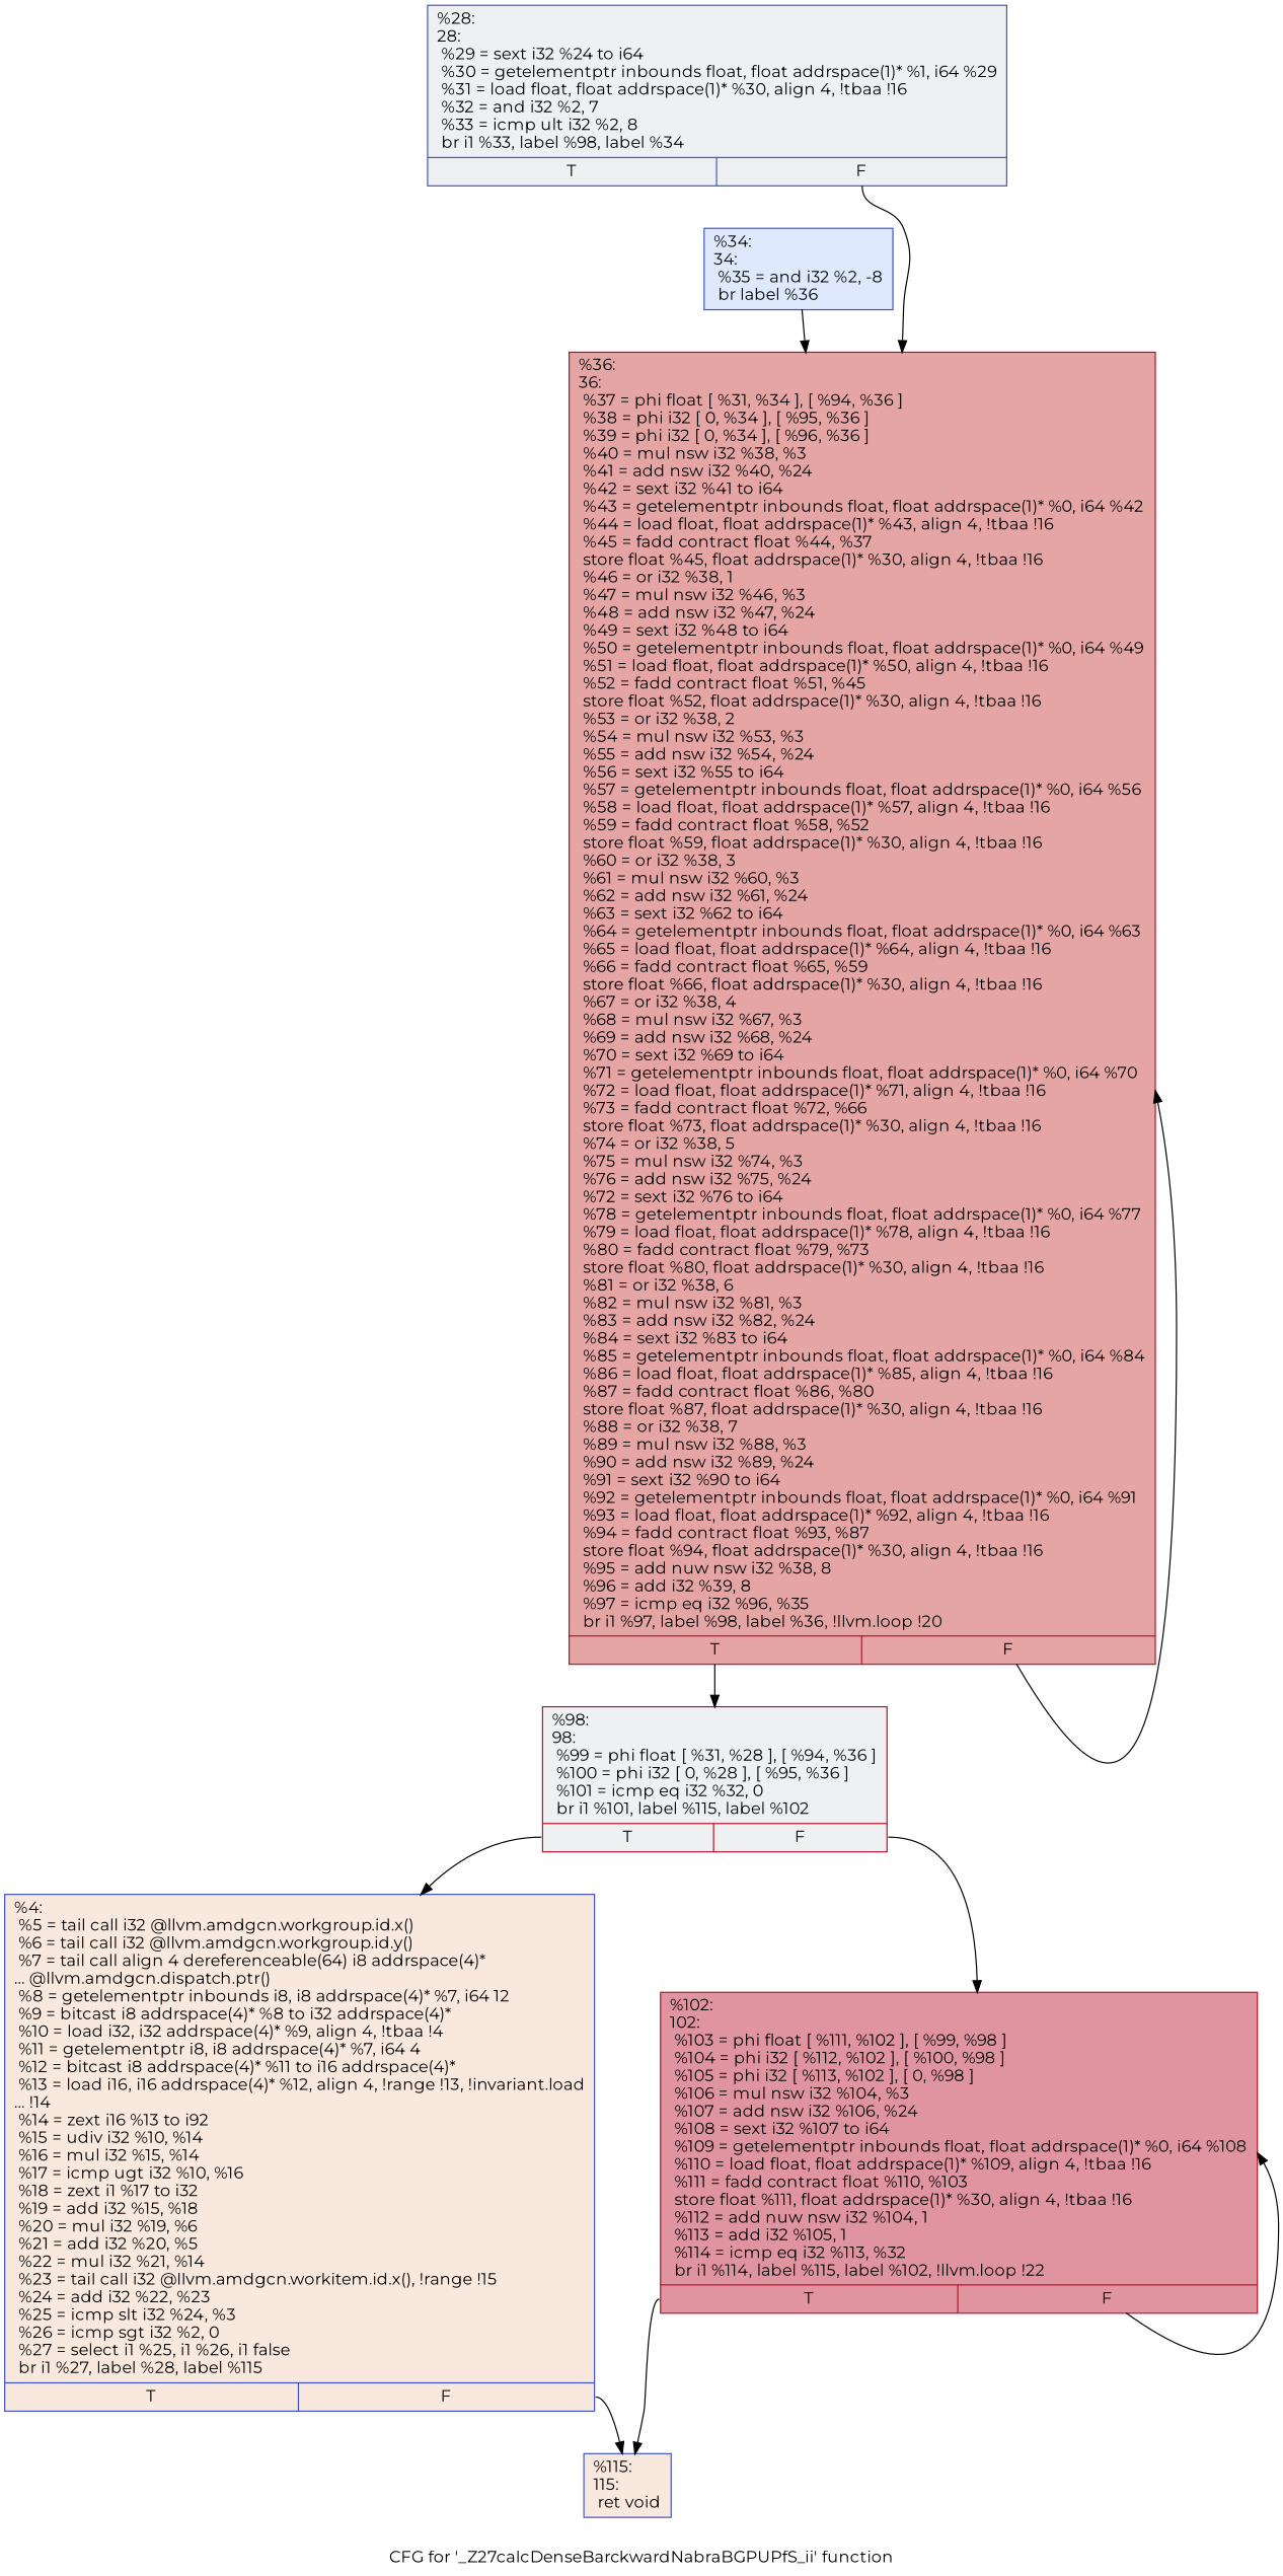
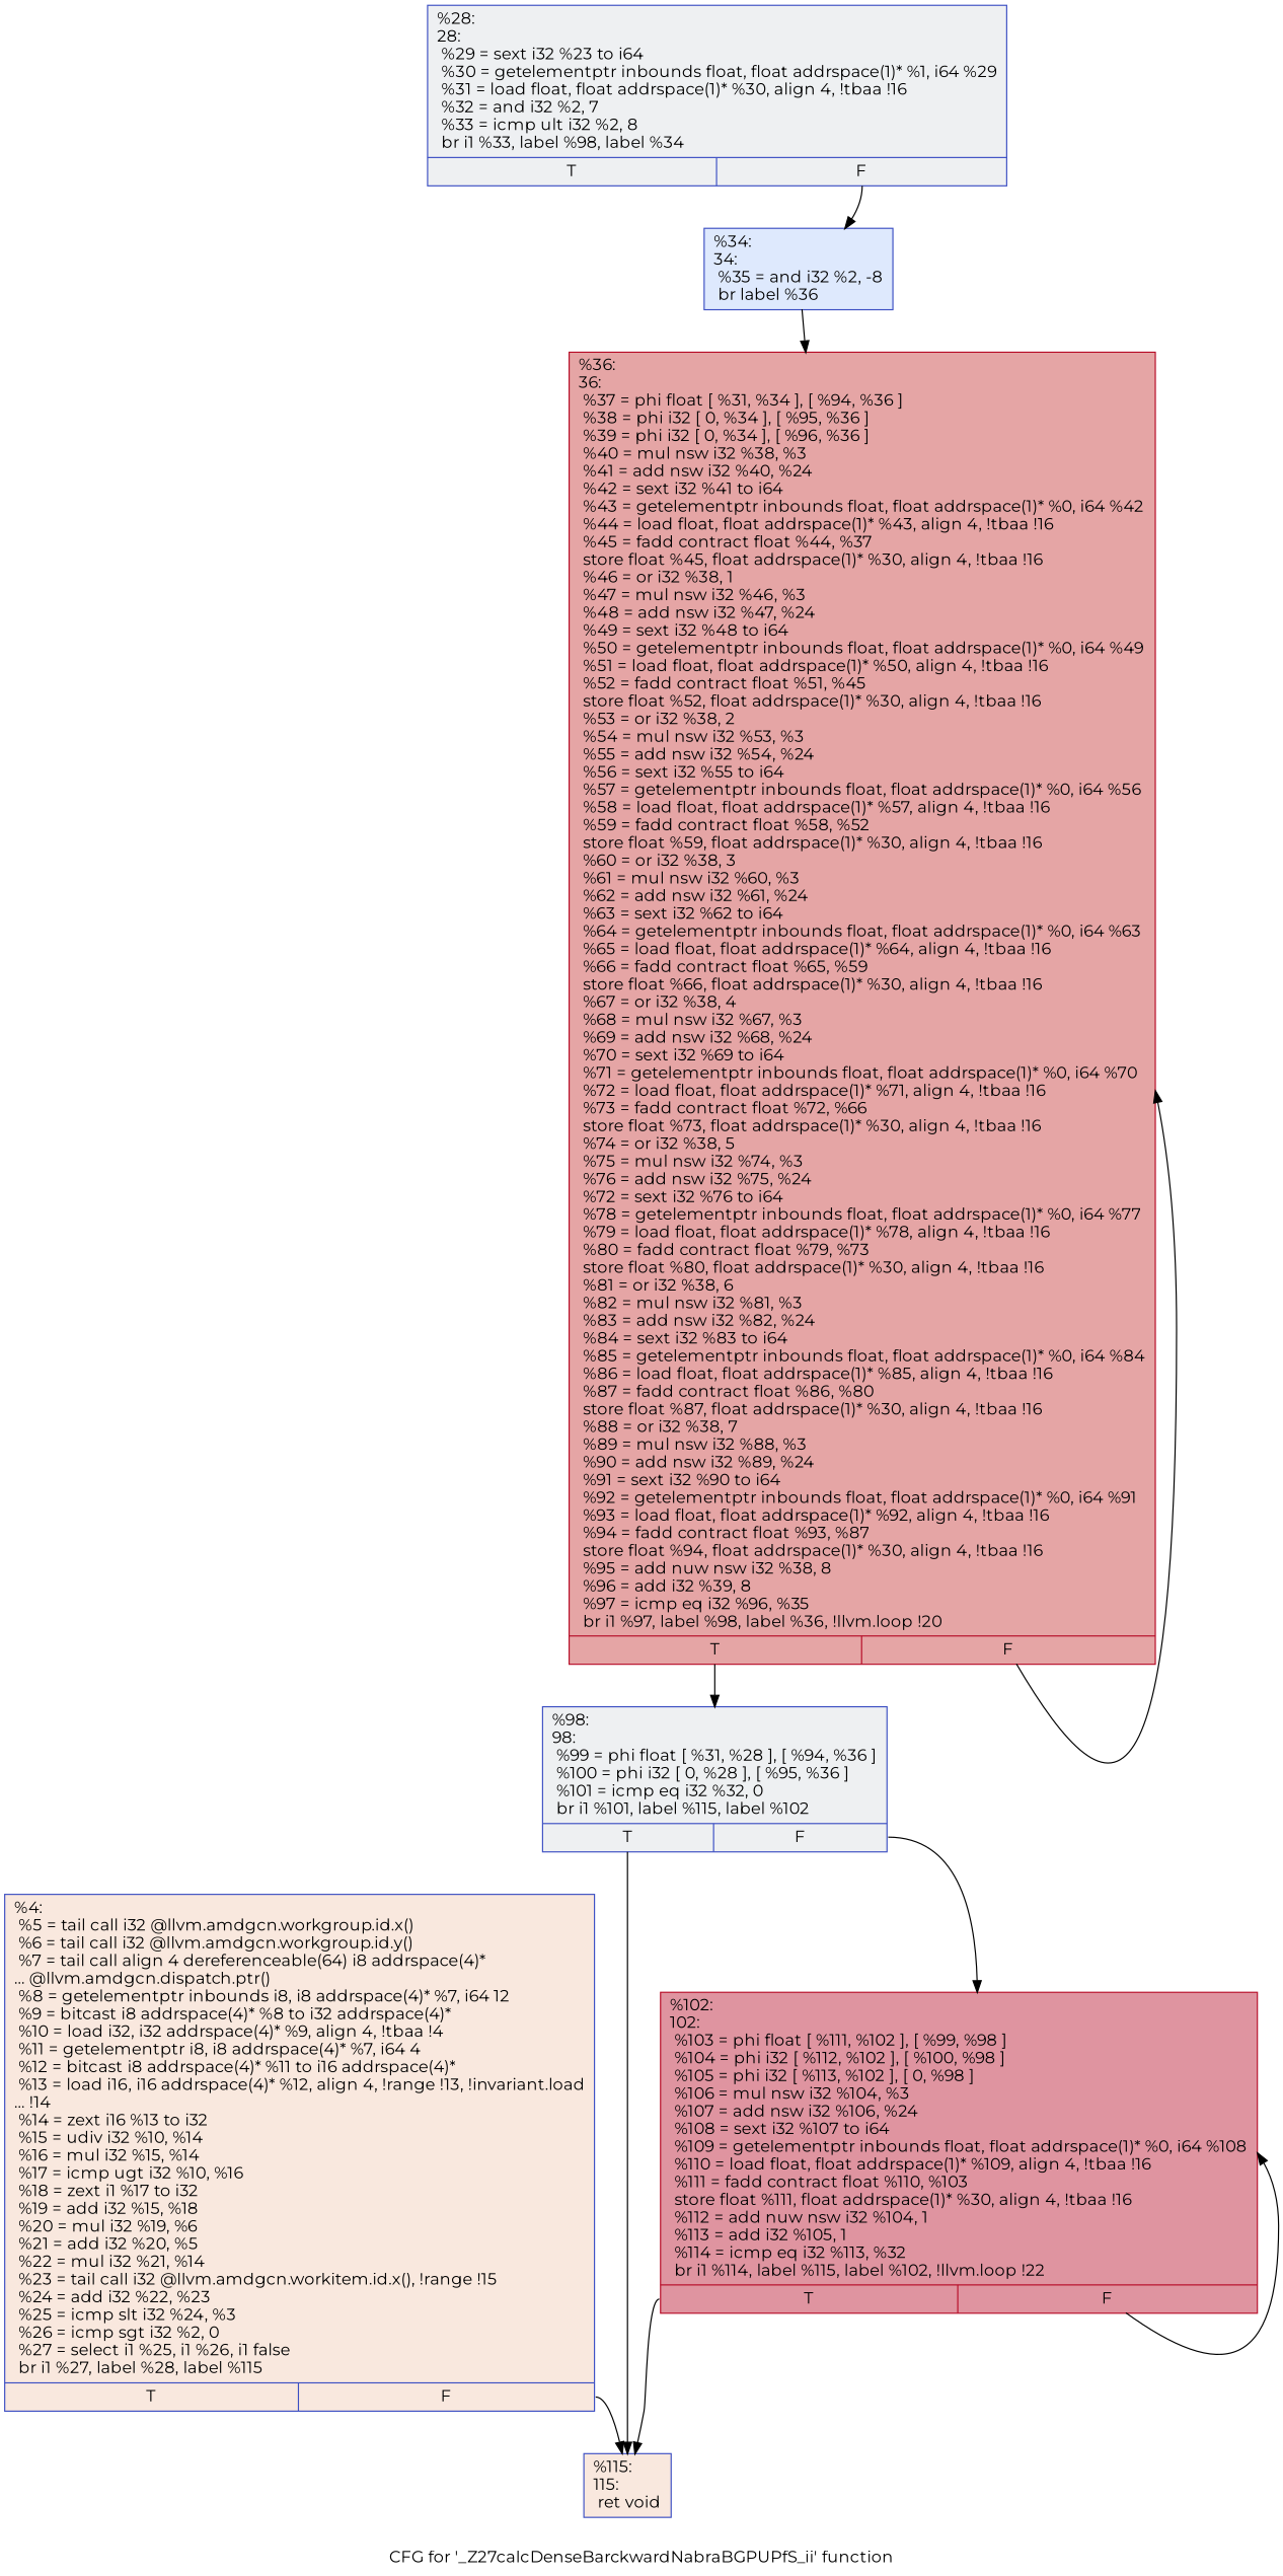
  digraph {
    fontname=Montserrat
    label="CFG for '_Z27calcDenseBarckwardNabraBGPUPfS_ii' function"
    node [color="#3d50c3ff" fillcolor="#f2cab570" fontname=Montserrat shape=record style=filled]
    edge [fontname=Montserrat tailport=s1]
-   n1 [label="{%4:\l  %5 = tail call i32 @llvm.amdgcn.workgroup.id.x()\l  %6 = tail call i32 @llvm.amdgcn.workgroup.id.y()\l  %7 = tail call align 4 dereferenceable(64) i8 addrspace(4)*\l... @llvm.amdgcn.dispatch.ptr()\l  %8 = getelementptr inbounds i8, i8 addrspace(4)* %7, i64 12\l  %9 = bitcast i8 addrspace(4)* %8 to i32 addrspace(4)*\l  %10 = load i32, i32 addrspace(4)* %9, align 4, !tbaa !4\l  %11 = getelementptr i8, i8 addrspace(4)* %7, i64 4\l  %12 = bitcast i8 addrspace(4)* %11 to i16 addrspace(4)*\l  %13 = load i16, i16 addrspace(4)* %12, align 4, !range !13, !invariant.load\l... !14\l  %14 = zext i16 %13 to i92\l  %15 = udiv i32 %10, %14\l  %16 = mul i32 %15, %14\l  %17 = icmp ugt i32 %10, %16\l  %18 = zext i1 %17 to i32\l  %19 = add i32 %15, %18\l  %20 = mul i32 %19, %6\l  %21 = add i32 %20, %5\l  %22 = mul i32 %21, %14\l  %23 = tail call i32 @llvm.amdgcn.workitem.id.x(), !range !15\l  %24 = add i32 %22, %23\l  %25 = icmp slt i32 %24, %3\l  %26 = icmp sgt i32 %2, 0\l  %27 = select i1 %25, i1 %26, i1 false\l  br i1 %27, label %28, label %115\l|{<s0>T|<s1>F}}"]
+   n1 [label="{%4:\l  %5 = tail call i32 @llvm.amdgcn.workgroup.id.x()\l  %6 = tail call i32 @llvm.amdgcn.workgroup.id.y()\l  %7 = tail call align 4 dereferenceable(64) i8 addrspace(4)*\l... @llvm.amdgcn.dispatch.ptr()\l  %8 = getelementptr inbounds i8, i8 addrspace(4)* %7, i64 12\l  %9 = bitcast i8 addrspace(4)* %8 to i32 addrspace(4)*\l  %10 = load i32, i32 addrspace(4)* %9, align 4, !tbaa !4\l  %11 = getelementptr i8, i8 addrspace(4)* %7, i64 4\l  %12 = bitcast i8 addrspace(4)* %11 to i16 addrspace(4)*\l  %13 = load i16, i16 addrspace(4)* %12, align 4, !range !13, !invariant.load\l... !14\l  %14 = zext i16 %13 to i32\l  %15 = udiv i32 %10, %14\l  %16 = mul i32 %15, %14\l  %17 = icmp ugt i32 %10, %16\l  %18 = zext i1 %17 to i32\l  %19 = add i32 %15, %18\l  %20 = mul i32 %19, %6\l  %21 = add i32 %20, %5\l  %22 = mul i32 %21, %14\l  %23 = tail call i32 @llvm.amdgcn.workitem.id.x(), !range !15\l  %24 = add i32 %22, %23\l  %25 = icmp slt i32 %24, %3\l  %26 = icmp sgt i32 %2, 0\l  %27 = select i1 %25, i1 %26, i1 false\l  br i1 %27, label %28, label %115\l|{<s0>T|<s1>F}}"]
    n2 [label="{%115:\l115:                                              \l  ret void\l}"]
-   n3 [fillcolor="#d9dce170" label="{%28:\l28:                                               \l  %29 = sext i32 %24 to i64\l  %30 = getelementptr inbounds float, float addrspace(1)* %1, i64 %29\l  %31 = load float, float addrspace(1)* %30, align 4, !tbaa !16\l  %32 = and i32 %2, 7\l  %33 = icmp ult i32 %2, 8\l  br i1 %33, label %98, label %34\l|{<s0>T|<s1>F}}"]
+   n3 [fillcolor="#d9dce170" label="{%28:\l28:                                               \l  %29 = sext i32 %23 to i64\l  %30 = getelementptr inbounds float, float addrspace(1)* %1, i64 %29\l  %31 = load float, float addrspace(1)* %30, align 4, !tbaa !16\l  %32 = and i32 %2, 7\l  %33 = icmp ult i32 %2, 8\l  br i1 %33, label %98, label %34\l|{<s0>T|<s1>F}}"]
    n4 [fillcolor="#b5cdfa70" label="{%34:\l34:                                               \l  %35 = and i32 %2, -8\l  br label %36\l}"]
-   n5 [color="#b70d28ff" fillcolor="#d9dce170" label="{%98:\l98:                                               \l  %99 = phi float [ %31, %28 ], [ %94, %36 ]\l  %100 = phi i32 [ 0, %28 ], [ %95, %36 ]\l  %101 = icmp eq i32 %32, 0\l  br i1 %101, label %115, label %102\l|{<s0>T|<s1>F}}"]
+   n5 [fillcolor="#d9dce170" label="{%98:\l98:                                               \l  %99 = phi float [ %31, %28 ], [ %94, %36 ]\l  %100 = phi i32 [ 0, %28 ], [ %95, %36 ]\l  %101 = icmp eq i32 %32, 0\l  br i1 %101, label %115, label %102\l|{<s0>T|<s1>F}}"]
    n6 [color="#b70d28ff" fillcolor="#b70d2870" label="{%102:\l102:                                              \l  %103 = phi float [ %111, %102 ], [ %99, %98 ]\l  %104 = phi i32 [ %112, %102 ], [ %100, %98 ]\l  %105 = phi i32 [ %113, %102 ], [ 0, %98 ]\l  %106 = mul nsw i32 %104, %3\l  %107 = add nsw i32 %106, %24\l  %108 = sext i32 %107 to i64\l  %109 = getelementptr inbounds float, float addrspace(1)* %0, i64 %108\l  %110 = load float, float addrspace(1)* %109, align 4, !tbaa !16\l  %111 = fadd contract float %110, %103\l  store float %111, float addrspace(1)* %30, align 4, !tbaa !16\l  %112 = add nuw nsw i32 %104, 1\l  %113 = add i32 %105, 1\l  %114 = icmp eq i32 %113, %32\l  br i1 %114, label %115, label %102, !llvm.loop !22\l|{<s0>T|<s1>F}}"]
    n7 [color="#b70d28ff" fillcolor="#c5333470" label="{%36:\l36:                                               \l  %37 = phi float [ %31, %34 ], [ %94, %36 ]\l  %38 = phi i32 [ 0, %34 ], [ %95, %36 ]\l  %39 = phi i32 [ 0, %34 ], [ %96, %36 ]\l  %40 = mul nsw i32 %38, %3\l  %41 = add nsw i32 %40, %24\l  %42 = sext i32 %41 to i64\l  %43 = getelementptr inbounds float, float addrspace(1)* %0, i64 %42\l  %44 = load float, float addrspace(1)* %43, align 4, !tbaa !16\l  %45 = fadd contract float %44, %37\l  store float %45, float addrspace(1)* %30, align 4, !tbaa !16\l  %46 = or i32 %38, 1\l  %47 = mul nsw i32 %46, %3\l  %48 = add nsw i32 %47, %24\l  %49 = sext i32 %48 to i64\l  %50 = getelementptr inbounds float, float addrspace(1)* %0, i64 %49\l  %51 = load float, float addrspace(1)* %50, align 4, !tbaa !16\l  %52 = fadd contract float %51, %45\l  store float %52, float addrspace(1)* %30, align 4, !tbaa !16\l  %53 = or i32 %38, 2\l  %54 = mul nsw i32 %53, %3\l  %55 = add nsw i32 %54, %24\l  %56 = sext i32 %55 to i64\l  %57 = getelementptr inbounds float, float addrspace(1)* %0, i64 %56\l  %58 = load float, float addrspace(1)* %57, align 4, !tbaa !16\l  %59 = fadd contract float %58, %52\l  store float %59, float addrspace(1)* %30, align 4, !tbaa !16\l  %60 = or i32 %38, 3\l  %61 = mul nsw i32 %60, %3\l  %62 = add nsw i32 %61, %24\l  %63 = sext i32 %62 to i64\l  %64 = getelementptr inbounds float, float addrspace(1)* %0, i64 %63\l  %65 = load float, float addrspace(1)* %64, align 4, !tbaa !16\l  %66 = fadd contract float %65, %59\l  store float %66, float addrspace(1)* %30, align 4, !tbaa !16\l  %67 = or i32 %38, 4\l  %68 = mul nsw i32 %67, %3\l  %69 = add nsw i32 %68, %24\l  %70 = sext i32 %69 to i64\l  %71 = getelementptr inbounds float, float addrspace(1)* %0, i64 %70\l  %72 = load float, float addrspace(1)* %71, align 4, !tbaa !16\l  %73 = fadd contract float %72, %66\l  store float %73, float addrspace(1)* %30, align 4, !tbaa !16\l  %74 = or i32 %38, 5\l  %75 = mul nsw i32 %74, %3\l  %76 = add nsw i32 %75, %24\l  %72 = sext i32 %76 to i64\l  %78 = getelementptr inbounds float, float addrspace(1)* %0, i64 %77\l  %79 = load float, float addrspace(1)* %78, align 4, !tbaa !16\l  %80 = fadd contract float %79, %73\l  store float %80, float addrspace(1)* %30, align 4, !tbaa !16\l  %81 = or i32 %38, 6\l  %82 = mul nsw i32 %81, %3\l  %83 = add nsw i32 %82, %24\l  %84 = sext i32 %83 to i64\l  %85 = getelementptr inbounds float, float addrspace(1)* %0, i64 %84\l  %86 = load float, float addrspace(1)* %85, align 4, !tbaa !16\l  %87 = fadd contract float %86, %80\l  store float %87, float addrspace(1)* %30, align 4, !tbaa !16\l  %88 = or i32 %38, 7\l  %89 = mul nsw i32 %88, %3\l  %90 = add nsw i32 %89, %24\l  %91 = sext i32 %90 to i64\l  %92 = getelementptr inbounds float, float addrspace(1)* %0, i64 %91\l  %93 = load float, float addrspace(1)* %92, align 4, !tbaa !16\l  %94 = fadd contract float %93, %87\l  store float %94, float addrspace(1)* %30, align 4, !tbaa !16\l  %95 = add nuw nsw i32 %38, 8\l  %96 = add i32 %39, 8\l  %97 = icmp eq i32 %96, %35\l  br i1 %97, label %98, label %36, !llvm.loop !20\l|{<s0>T|<s1>F}}"]
    n1 -> n2
-   n3 -> n7
+   n3 -> n4
    n4 -> n7 [tailport=s0]
-   n5 -> n1 [tailport=s0]
+   n5 -> n2 [tailport=s0]
    n5 -> n6
    n6 -> n2 [tailport=s0]
    n6 -> n6
    n7 -> n5 [tailport=s0]
    n7 -> n7
  }
